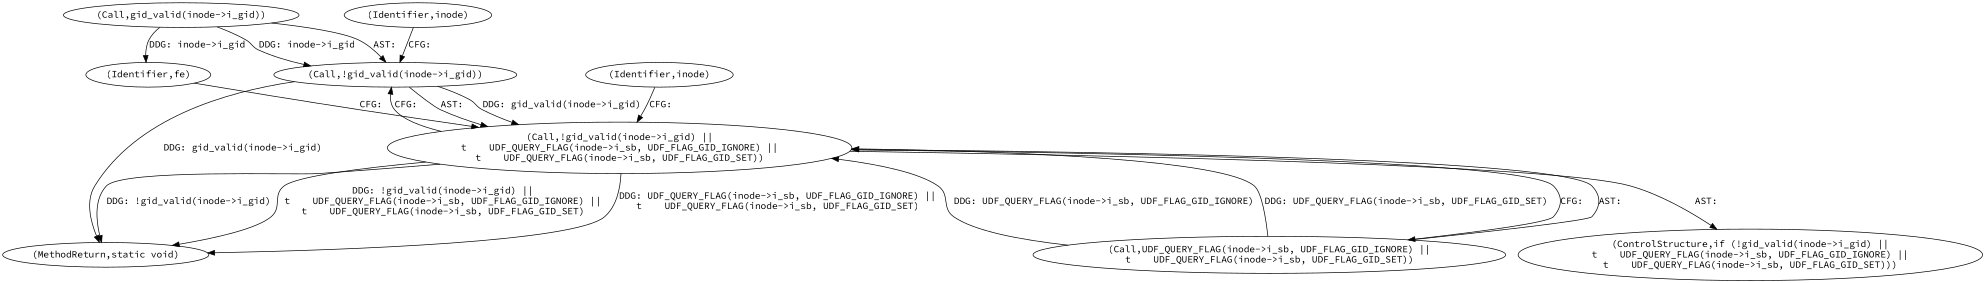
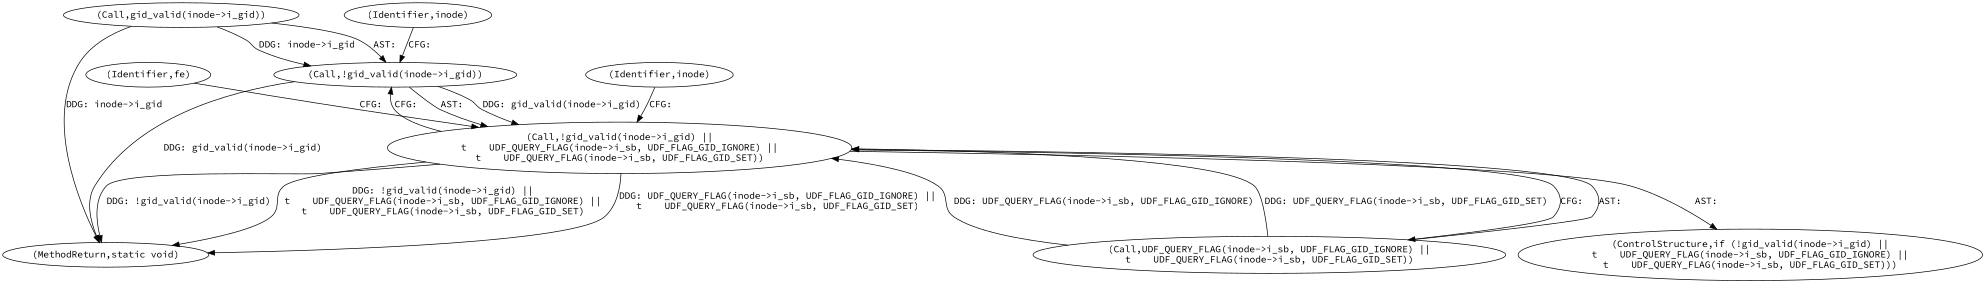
  digraph {
    fontname="Source Code Pro"
    node [fontname="Source Code Pro"]
    edge [fontname="Source Code Pro"]
    n1 [label="(Call,gid_valid(inode->i_gid))"]
    n2 [label="(Call,!gid_valid(inode->i_gid))"]
    n3 [label="(MethodReturn,static void)"]
    n4 [label="(Call,!gid_valid(inode->i_gid) ||\n\t    UDF_QUERY_FLAG(inode->i_sb, UDF_FLAG_GID_IGNORE) ||\n\t    UDF_QUERY_FLAG(inode->i_sb, UDF_FLAG_GID_SET))"]
    n5 [label="(Call,UDF_QUERY_FLAG(inode->i_sb, UDF_FLAG_GID_IGNORE) ||\n\t    UDF_QUERY_FLAG(inode->i_sb, UDF_FLAG_GID_SET))"]
    n6 [label="(ControlStructure,if (!gid_valid(inode->i_gid) ||\n\t    UDF_QUERY_FLAG(inode->i_sb, UDF_FLAG_GID_IGNORE) ||\n\t    UDF_QUERY_FLAG(inode->i_sb, UDF_FLAG_GID_SET)))"]
    n7 [label="(Identifier,fe)"]
    n8 [label="(Identifier,inode)"]
    n9 [label="(Identifier,inode)"]
    n1 -> n2 [label="AST: "]
    n1 -> n2 [label="DDG: inode->i_gid"]
-   n1 -> n7 [label="DDG: inode->i_gid"]
+   n1 -> n3 [label="DDG: inode->i_gid"]
    n2 -> n3 [label="DDG: gid_valid(inode->i_gid)"]
    n2 -> n4 [label="AST: "]
    n2 -> n4 [label="DDG: gid_valid(inode->i_gid)"]
    n4 -> n2 [label="CFG: "]
    n4 -> n3 [label="DDG: UDF_QUERY_FLAG(inode->i_sb, UDF_FLAG_GID_IGNORE) ||\n\t    UDF_QUERY_FLAG(inode->i_sb, UDF_FLAG_GID_SET)"]
    n4 -> n3 [label="DDG: !gid_valid(inode->i_gid)"]
    n4 -> n3 [label="DDG: !gid_valid(inode->i_gid) ||\n\t    UDF_QUERY_FLAG(inode->i_sb, UDF_FLAG_GID_IGNORE) ||\n\t    UDF_QUERY_FLAG(inode->i_sb, UDF_FLAG_GID_SET)"]
    n4 -> n5 [label="CFG: "]
    n4 -> n6 [label="AST: "]
    n5 -> n4 [label="AST: "]
    n5 -> n4 [label="DDG: UDF_QUERY_FLAG(inode->i_sb, UDF_FLAG_GID_IGNORE)"]
    n5 -> n4 [label="DDG: UDF_QUERY_FLAG(inode->i_sb, UDF_FLAG_GID_SET)"]
    n7 -> n4 [label="CFG: "]
    n8 -> n4 [label="CFG: "]
    n9 -> n2 [label="CFG: "]
  }
